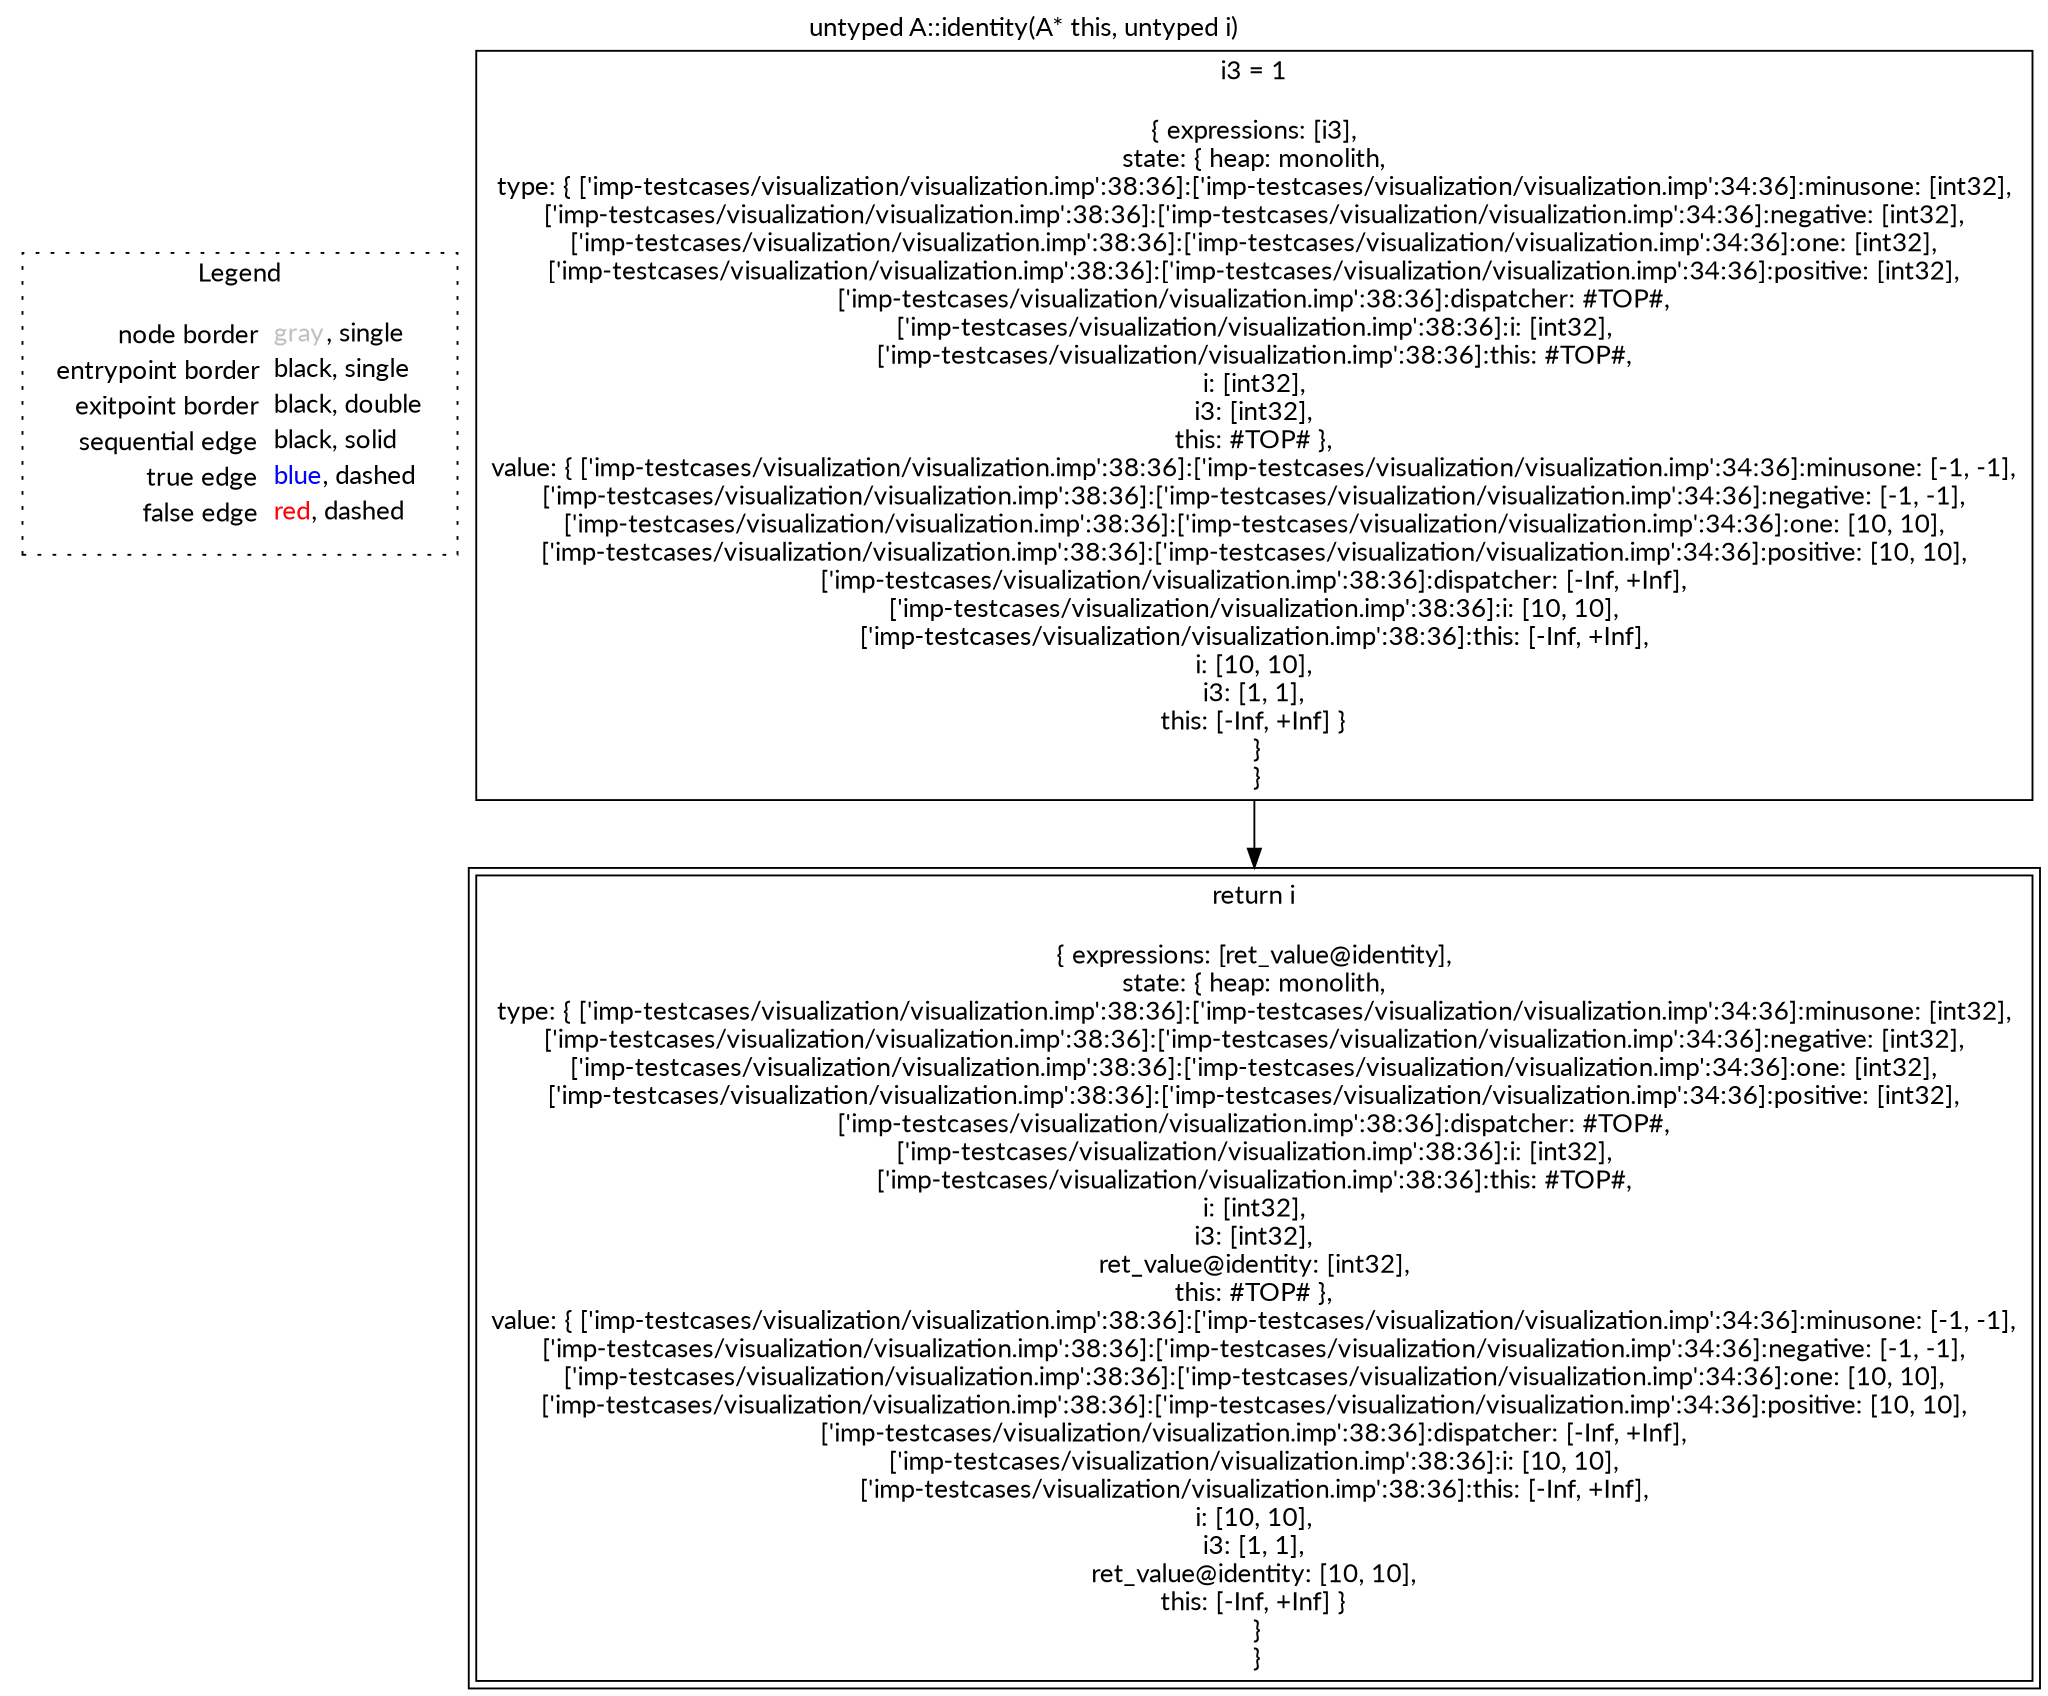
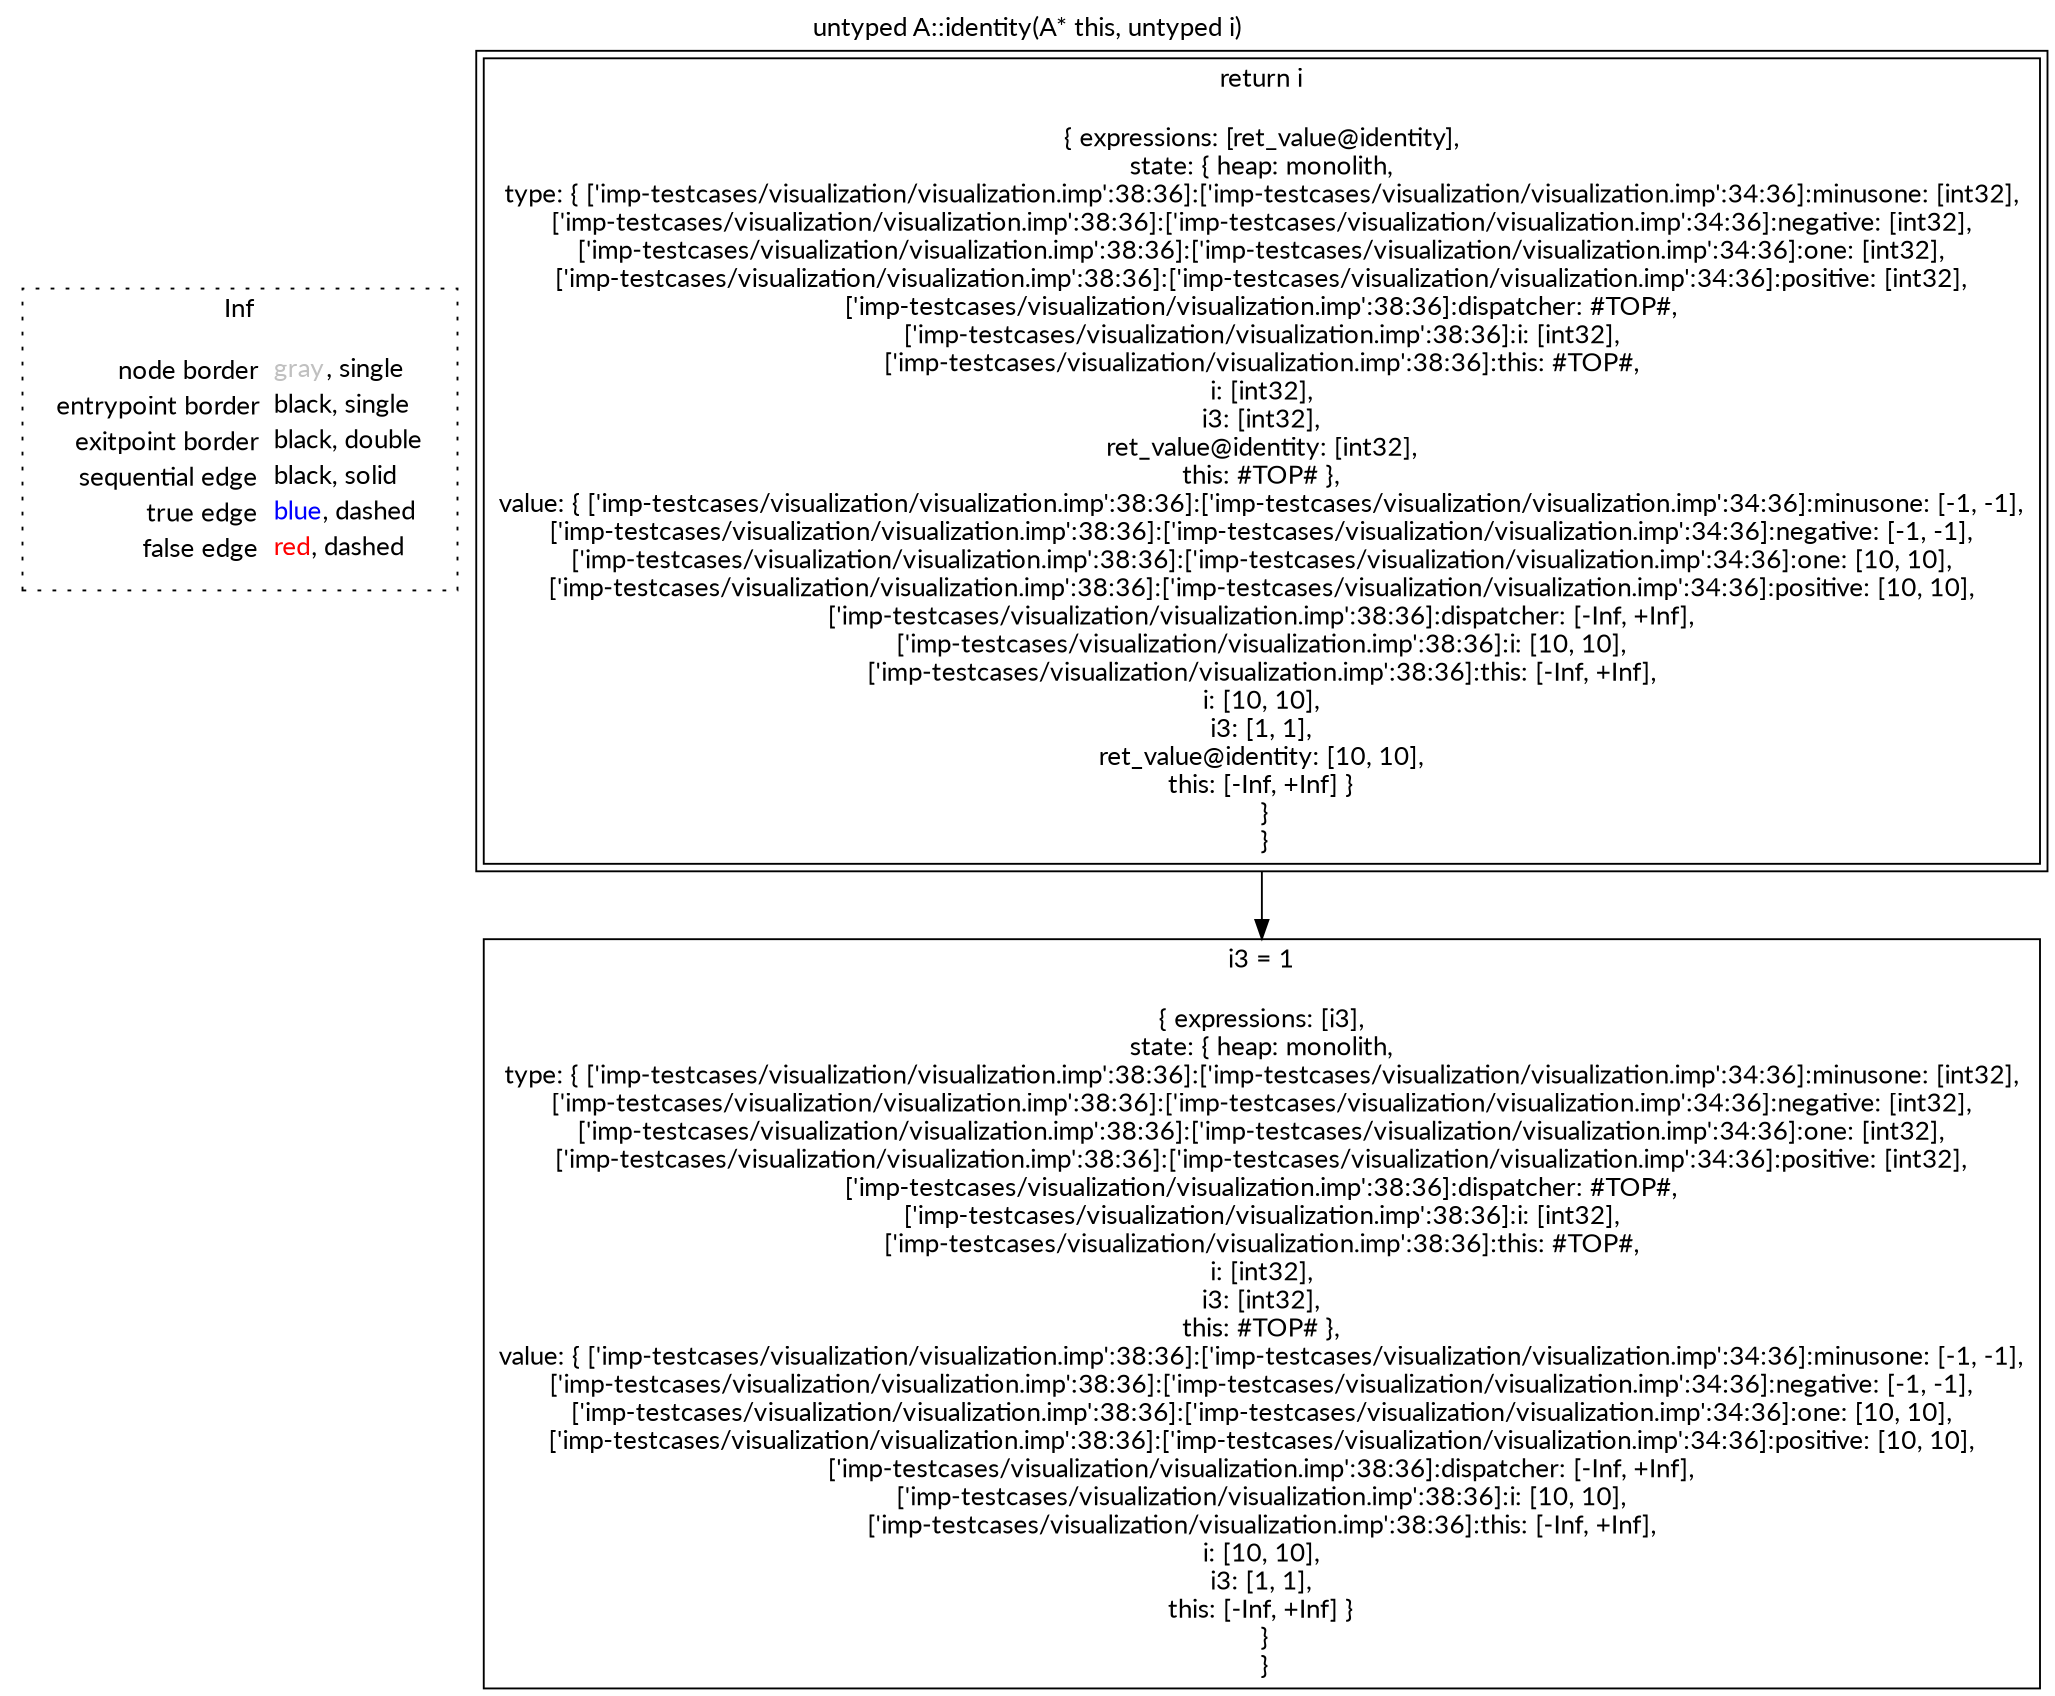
  digraph {
    label="untyped A::identity(A* this, untyped i)"
    labelloc=t
    fontname=Lato
    node [shape=rect fontname=Lato color=black]
    n1 [label=<<table border="0" cellpadding="2" cellspacing="0" cellborder="0"><tr><td align="right">node border&nbsp;</td><td align="left"><font color="gray">gray</font>, single</td></tr><tr><td align="right">entrypoint border&nbsp;</td><td align="left"><font color="black">black</font>, single</td></tr><tr><td align="right">exitpoint border&nbsp;</td><td align="left"><font color="black">black</font>, double</td></tr><tr><td align="right">sequential edge&nbsp;</td><td align="left"><font color="black">black</font>, solid</td></tr><tr><td align="right">true edge&nbsp;</td><td align="left"><font color="blue">blue</font>, dashed</td></tr><tr><td align="right">false edge&nbsp;</td><td align="left"><font color="red">red</font>, dashed</td></tr></table>> shape=plaintext color=""]
    n2 [label=<i3 = 1<BR/><BR/>{ expressions: [i3],<BR/>state: { heap: monolith,<BR/>type: { ['imp-testcases/visualization/visualization.imp':38:36]:['imp-testcases/visualization/visualization.imp':34:36]:minusone: [int32],<BR/>['imp-testcases/visualization/visualization.imp':38:36]:['imp-testcases/visualization/visualization.imp':34:36]:negative: [int32],<BR/>['imp-testcases/visualization/visualization.imp':38:36]:['imp-testcases/visualization/visualization.imp':34:36]:one: [int32],<BR/>['imp-testcases/visualization/visualization.imp':38:36]:['imp-testcases/visualization/visualization.imp':34:36]:positive: [int32],<BR/>['imp-testcases/visualization/visualization.imp':38:36]:dispatcher: #TOP#,<BR/>['imp-testcases/visualization/visualization.imp':38:36]:i: [int32],<BR/>['imp-testcases/visualization/visualization.imp':38:36]:this: #TOP#,<BR/>i: [int32],<BR/>i3: [int32],<BR/>this: #TOP# },<BR/>value: { ['imp-testcases/visualization/visualization.imp':38:36]:['imp-testcases/visualization/visualization.imp':34:36]:minusone: [-1, -1],<BR/>['imp-testcases/visualization/visualization.imp':38:36]:['imp-testcases/visualization/visualization.imp':34:36]:negative: [-1, -1],<BR/>['imp-testcases/visualization/visualization.imp':38:36]:['imp-testcases/visualization/visualization.imp':34:36]:one: [10, 10],<BR/>['imp-testcases/visualization/visualization.imp':38:36]:['imp-testcases/visualization/visualization.imp':34:36]:positive: [10, 10],<BR/>['imp-testcases/visualization/visualization.imp':38:36]:dispatcher: [-Inf, +Inf],<BR/>['imp-testcases/visualization/visualization.imp':38:36]:i: [10, 10],<BR/>['imp-testcases/visualization/visualization.imp':38:36]:this: [-Inf, +Inf],<BR/>i: [10, 10],<BR/>i3: [1, 1],<BR/>this: [-Inf, +Inf] }<BR/> }<BR/> }<BR/>>]
    n3 [label=<return i<BR/><BR/>{ expressions: [ret_value@identity],<BR/>state: { heap: monolith,<BR/>type: { ['imp-testcases/visualization/visualization.imp':38:36]:['imp-testcases/visualization/visualization.imp':34:36]:minusone: [int32],<BR/>['imp-testcases/visualization/visualization.imp':38:36]:['imp-testcases/visualization/visualization.imp':34:36]:negative: [int32],<BR/>['imp-testcases/visualization/visualization.imp':38:36]:['imp-testcases/visualization/visualization.imp':34:36]:one: [int32],<BR/>['imp-testcases/visualization/visualization.imp':38:36]:['imp-testcases/visualization/visualization.imp':34:36]:positive: [int32],<BR/>['imp-testcases/visualization/visualization.imp':38:36]:dispatcher: #TOP#,<BR/>['imp-testcases/visualization/visualization.imp':38:36]:i: [int32],<BR/>['imp-testcases/visualization/visualization.imp':38:36]:this: #TOP#,<BR/>i: [int32],<BR/>i3: [int32],<BR/>ret_value@identity: [int32],<BR/>this: #TOP# },<BR/>value: { ['imp-testcases/visualization/visualization.imp':38:36]:['imp-testcases/visualization/visualization.imp':34:36]:minusone: [-1, -1],<BR/>['imp-testcases/visualization/visualization.imp':38:36]:['imp-testcases/visualization/visualization.imp':34:36]:negative: [-1, -1],<BR/>['imp-testcases/visualization/visualization.imp':38:36]:['imp-testcases/visualization/visualization.imp':34:36]:one: [10, 10],<BR/>['imp-testcases/visualization/visualization.imp':38:36]:['imp-testcases/visualization/visualization.imp':34:36]:positive: [10, 10],<BR/>['imp-testcases/visualization/visualization.imp':38:36]:dispatcher: [-Inf, +Inf],<BR/>['imp-testcases/visualization/visualization.imp':38:36]:i: [10, 10],<BR/>['imp-testcases/visualization/visualization.imp':38:36]:this: [-Inf, +Inf],<BR/>i: [10, 10],<BR/>i3: [1, 1],<BR/>ret_value@identity: [10, 10],<BR/>this: [-Inf, +Inf] }<BR/> }<BR/> }<BR/>> peripheries=2]
    subgraph cluster_1 {
-     label=Legend
+     label=Inf
      style=dotted
      n1
    }
-   n2 -> n3 [color=black fontname=Lato]
+   n3 -> n2 [color=black fontname=Lato]
  }
